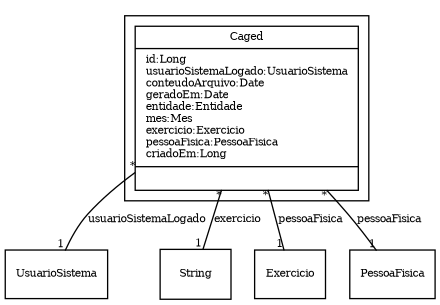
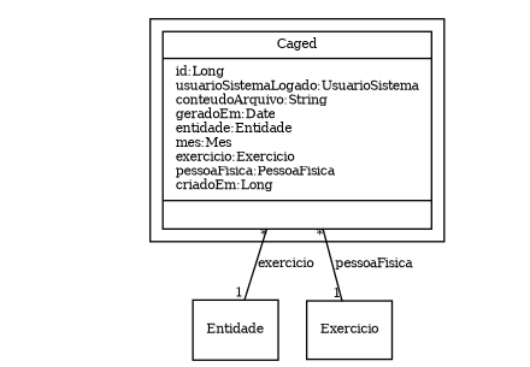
  digraph {
    fontname="Times-Roman"
    fontsize=8
    node [fontname="Times-Roman" fontsize=8 shape=record]
    edge [arrowhead=none fontname="Times-Roman" fontsize=8 headlabel=1 taillabel="*"]
-   n1 [label="{Caged|id:Long\lusuarioSistemaLogado:UsuarioSistema\lconteudoArquivo:Date\lgeradoEm:Date\lentidade:Entidade\lmes:Mes\lexercicio:Exercicio\lpessoaFisica:PessoaFisica\lcriadoEm:Long\l|\l}"]
-   UsuarioSistema
-   Entidade [label=String]
+   n1 [label="{Caged|id:Long\lusuarioSistemaLogado:UsuarioSistema\lconteudoArquivo:String\lgeradoEm:Date\lentidade:Entidade\lmes:Mes\lexercicio:Exercicio\lpessoaFisica:PessoaFisica\lcriadoEm:Long\l|\l}"]
+   Entidade
    Exercicio
-   PessoaFisica
    subgraph cluster_1 {
      n1
    }
-   n1 -> UsuarioSistema [label=usuarioSistemaLogado]
    n1 -> Entidade [label=exercicio]
    n1 -> Exercicio [label=pessoaFisica]
-   n1 -> PessoaFisica [label=pessoaFisica]
  }
